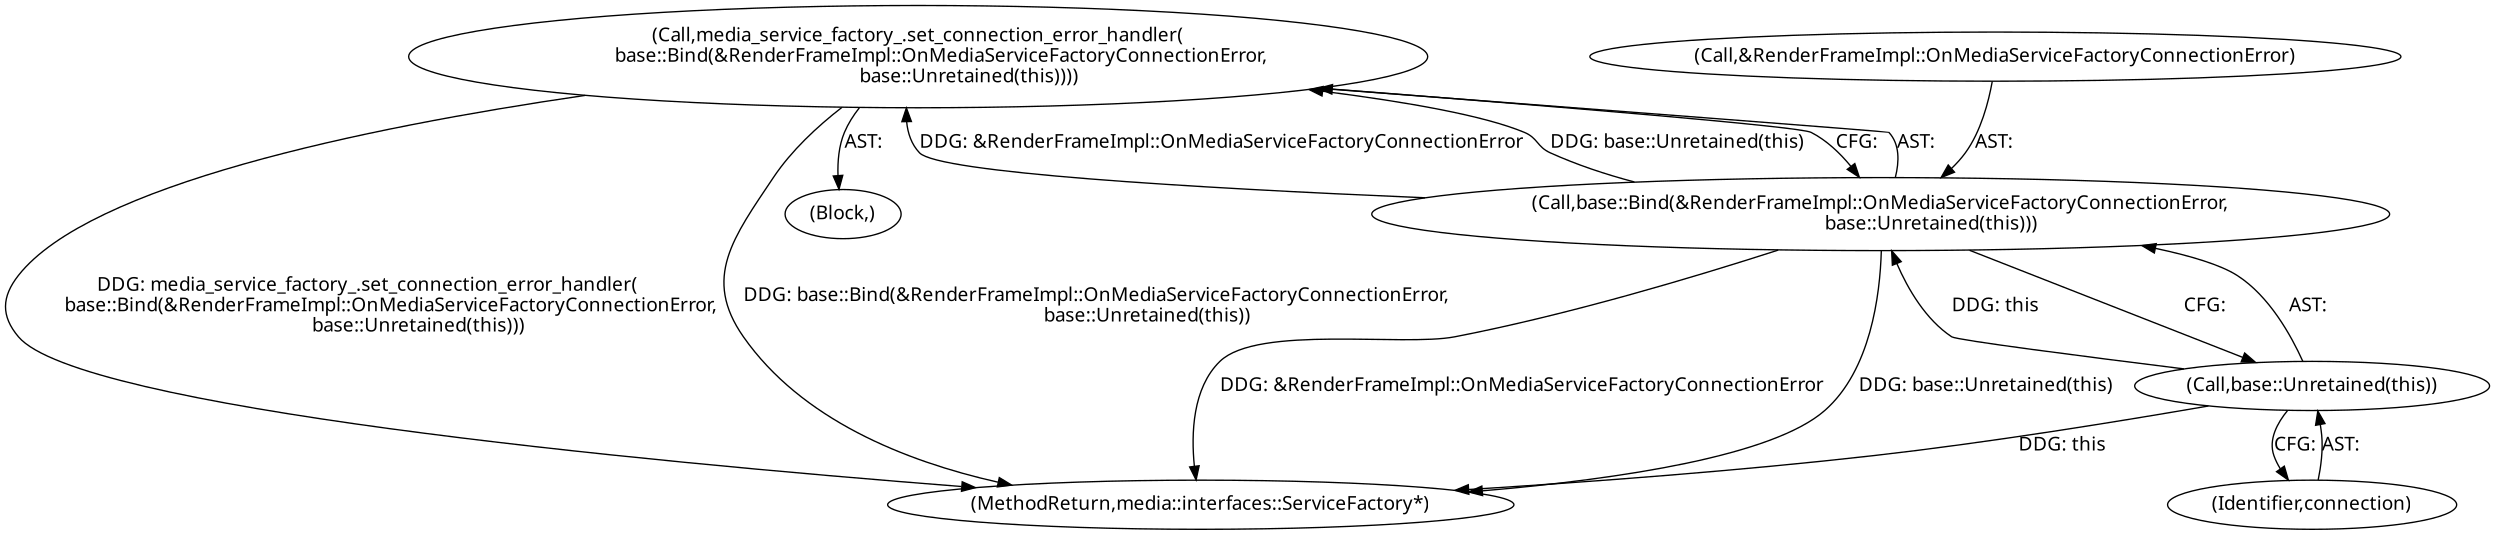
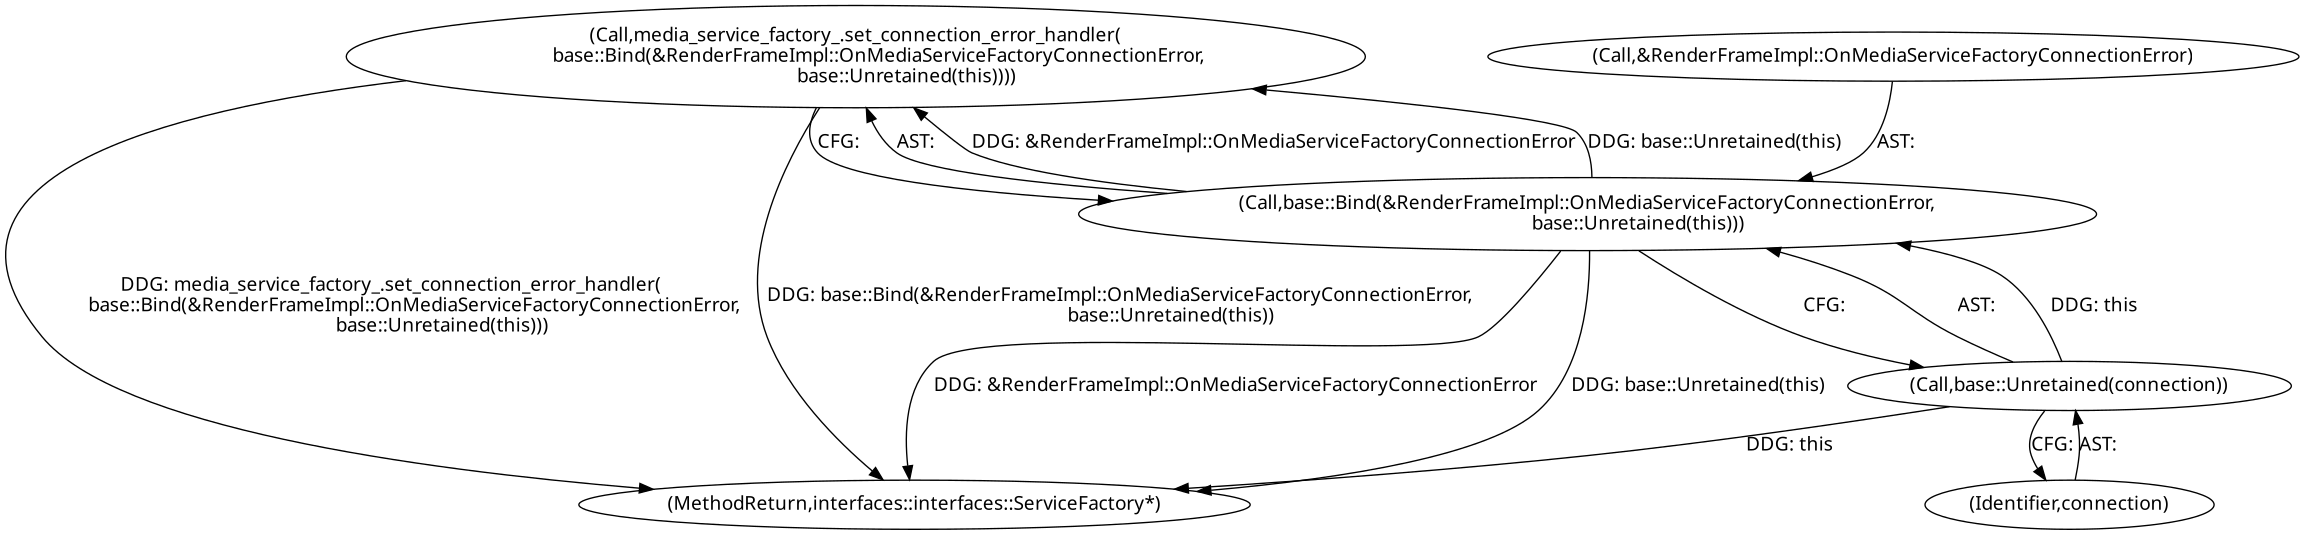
  digraph {
    fontname="Noto Sans"
    node [fontname="Noto Sans"]
    edge [fontname="Noto Sans"]
    n1 [label="(Call,media_service_factory_.set_connection_error_handler(\n         base::Bind(&RenderFrameImpl::OnMediaServiceFactoryConnectionError,\n                    base::Unretained(this))))"]
    n2 [label="(Call,base::Bind(&RenderFrameImpl::OnMediaServiceFactoryConnectionError,\n                    base::Unretained(this)))"]
-   n3 [label="(Block,)"]
-   n4 [label="(MethodReturn,media::interfaces::ServiceFactory*)"]
-   n5 [label="(Call,base::Unretained(this))"]
+   n4 [label="(MethodReturn,interfaces::interfaces::ServiceFactory*)"]
+   n5 [label="(Call,base::Unretained(connection))"]
    n6 [label="(Identifier,connection)"]
    n7 [label="(Call,&RenderFrameImpl::OnMediaServiceFactoryConnectionError)"]
    n1 -> n2 [label="CFG: "]
-   n1 -> n3 [label="AST: "]
    n1 -> n4 [label="DDG: media_service_factory_.set_connection_error_handler(\n         base::Bind(&RenderFrameImpl::OnMediaServiceFactoryConnectionError,\n                    base::Unretained(this)))"]
    n1 -> n4 [label="DDG: base::Bind(&RenderFrameImpl::OnMediaServiceFactoryConnectionError,\n                    base::Unretained(this))"]
    n2 -> n1 [label="AST: "]
    n2 -> n1 [label="DDG: &RenderFrameImpl::OnMediaServiceFactoryConnectionError"]
    n2 -> n1 [label="DDG: base::Unretained(this)"]
    n2 -> n4 [label="DDG: &RenderFrameImpl::OnMediaServiceFactoryConnectionError"]
    n2 -> n4 [label="DDG: base::Unretained(this)"]
    n2 -> n5 [label="CFG: "]
    n5 -> n2 [label="AST: "]
    n5 -> n2 [label="DDG: this"]
    n5 -> n4 [label="DDG: this"]
    n5 -> n6 [label="CFG: "]
    n6 -> n5 [label="AST: "]
    n7 -> n2 [label="AST: "]
  }
